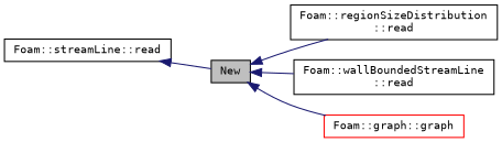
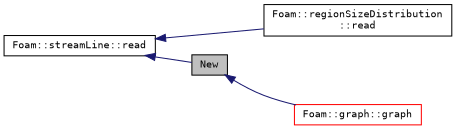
  digraph {
    fontname="DejaVu Sans Mono"
    rankdir=LR
    node [color=black fontname="DejaVu Sans Mono" fontsize=10 shape=record]
    edge [color=midnightblue dir=back fontname="DejaVu Sans Mono" fontsize=10 labelfontname=Helvetica labelfontsize=10 style=solid]
    n1 [fillcolor=grey75 fontcolor=black height=0.2 label=New style=filled width=0.4]
    n2 [height=0.2 label="Foam::regionSizeDistribution\l::read" width=0.4]
-   n3 [height=0.2 label="Foam::wallBoundedStreamLine\l::read" width=0.4]
    n4 [color=red height=0.2 label="Foam::graph::graph" width=0.4]
    n5 [height=0.2 label="Foam::streamLine::read" width=0.4]
-   n1 -> n2
-   n1 -> n3
+   n5 -> n2
    n1 -> n4
    n5 -> n1
  }
